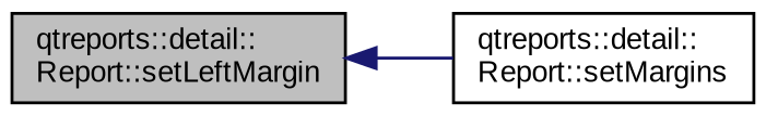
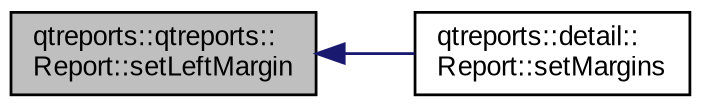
  digraph {
    rankdir=LR
    fontname="Liberation Sans"
    node [color=black fontname="Liberation Sans" fontsize=10 shape=record]
-   n1 [fillcolor=grey75 fontcolor=black height=0.2 label="qtreports::detail::\lReport::setLeftMargin" style=filled width=0.4]
+   n1 [fillcolor=grey75 fontcolor=black height=0.2 label="qtreports::qtreports::\lReport::setLeftMargin" style=filled width=0.4]
    n2 [height=0.2 label="qtreports::detail::\lReport::setMargins" width=0.4]
    n1 -> n2 [color=midnightblue dir=back fontname="Liberation Sans" fontsize=10 labelfontname=Helvetica labelfontsize=10 style=solid]
  }
